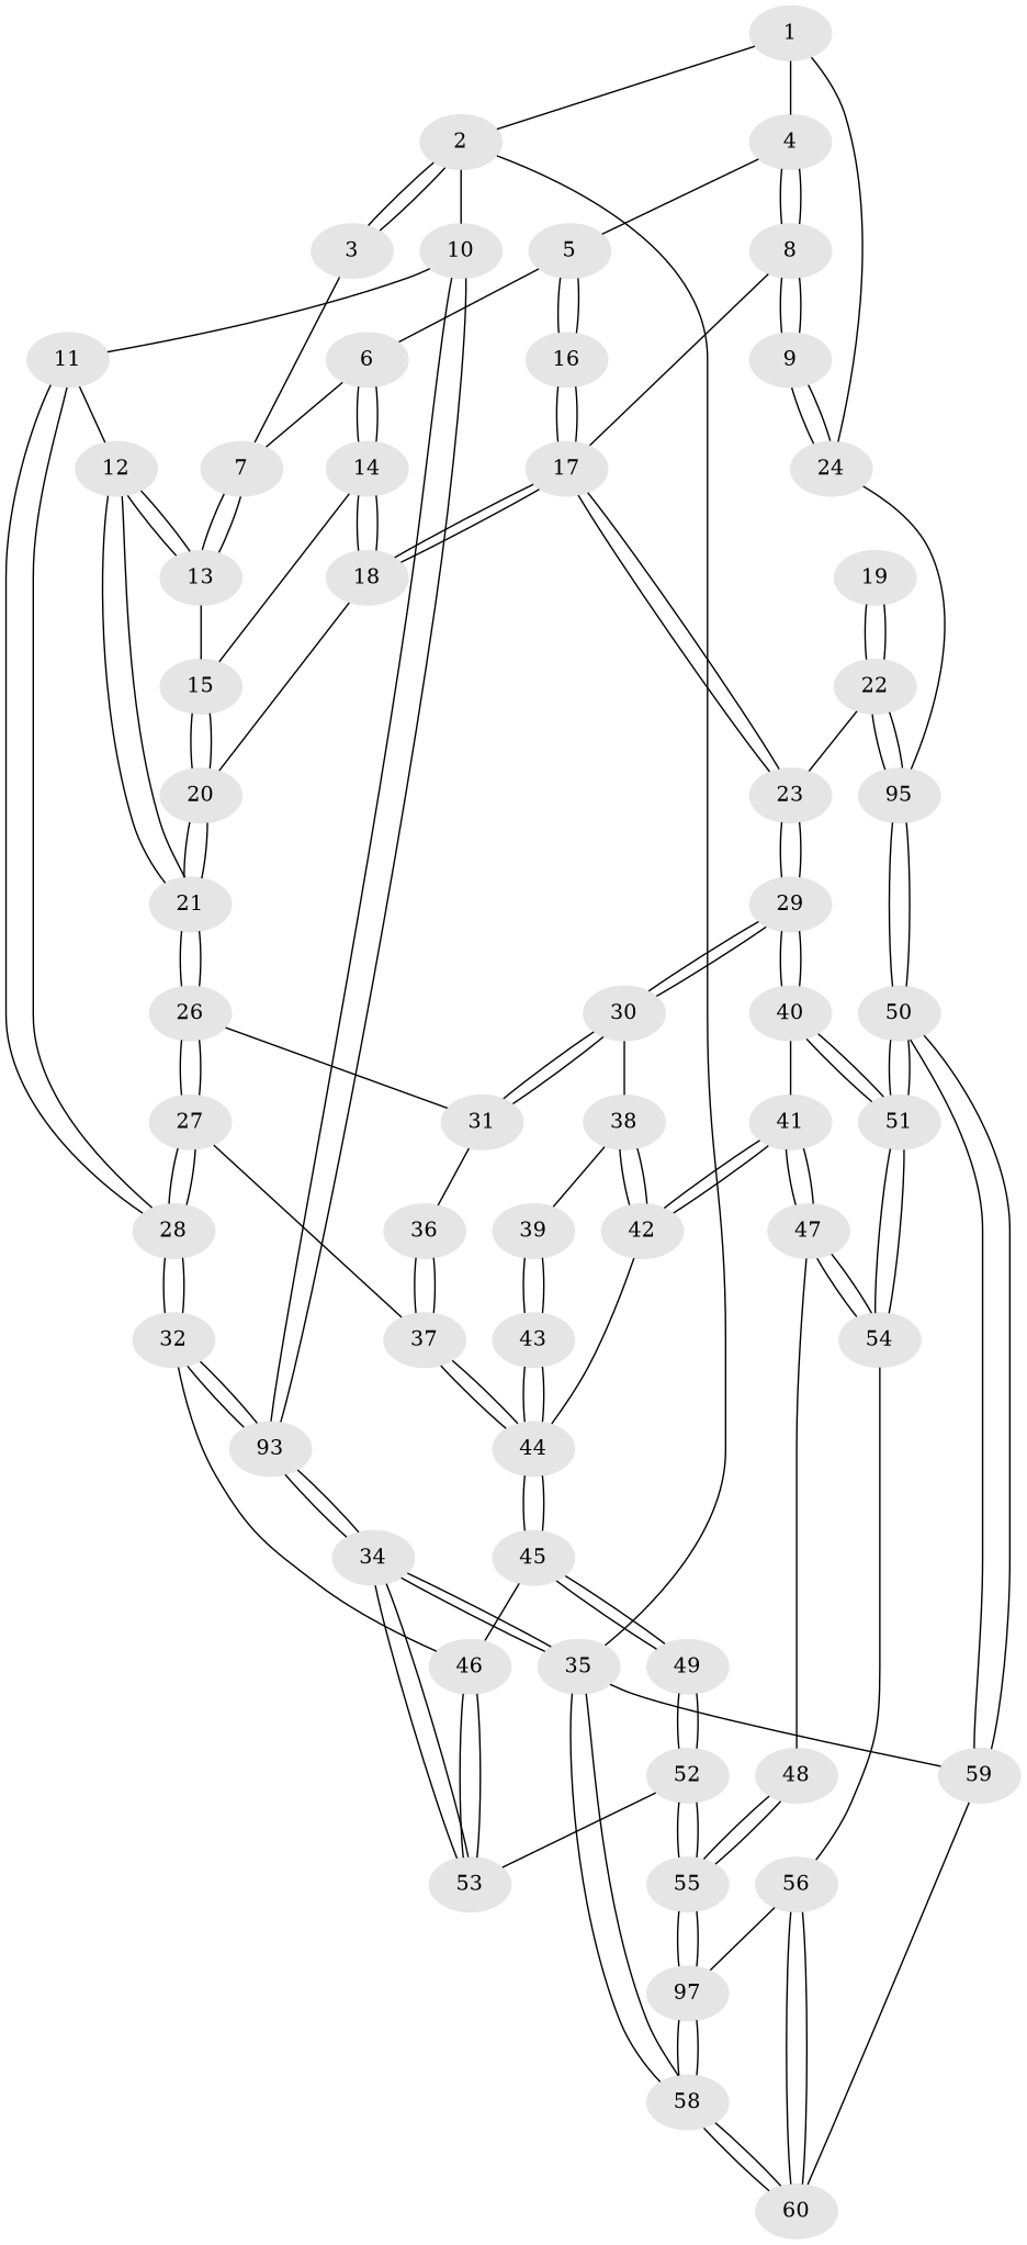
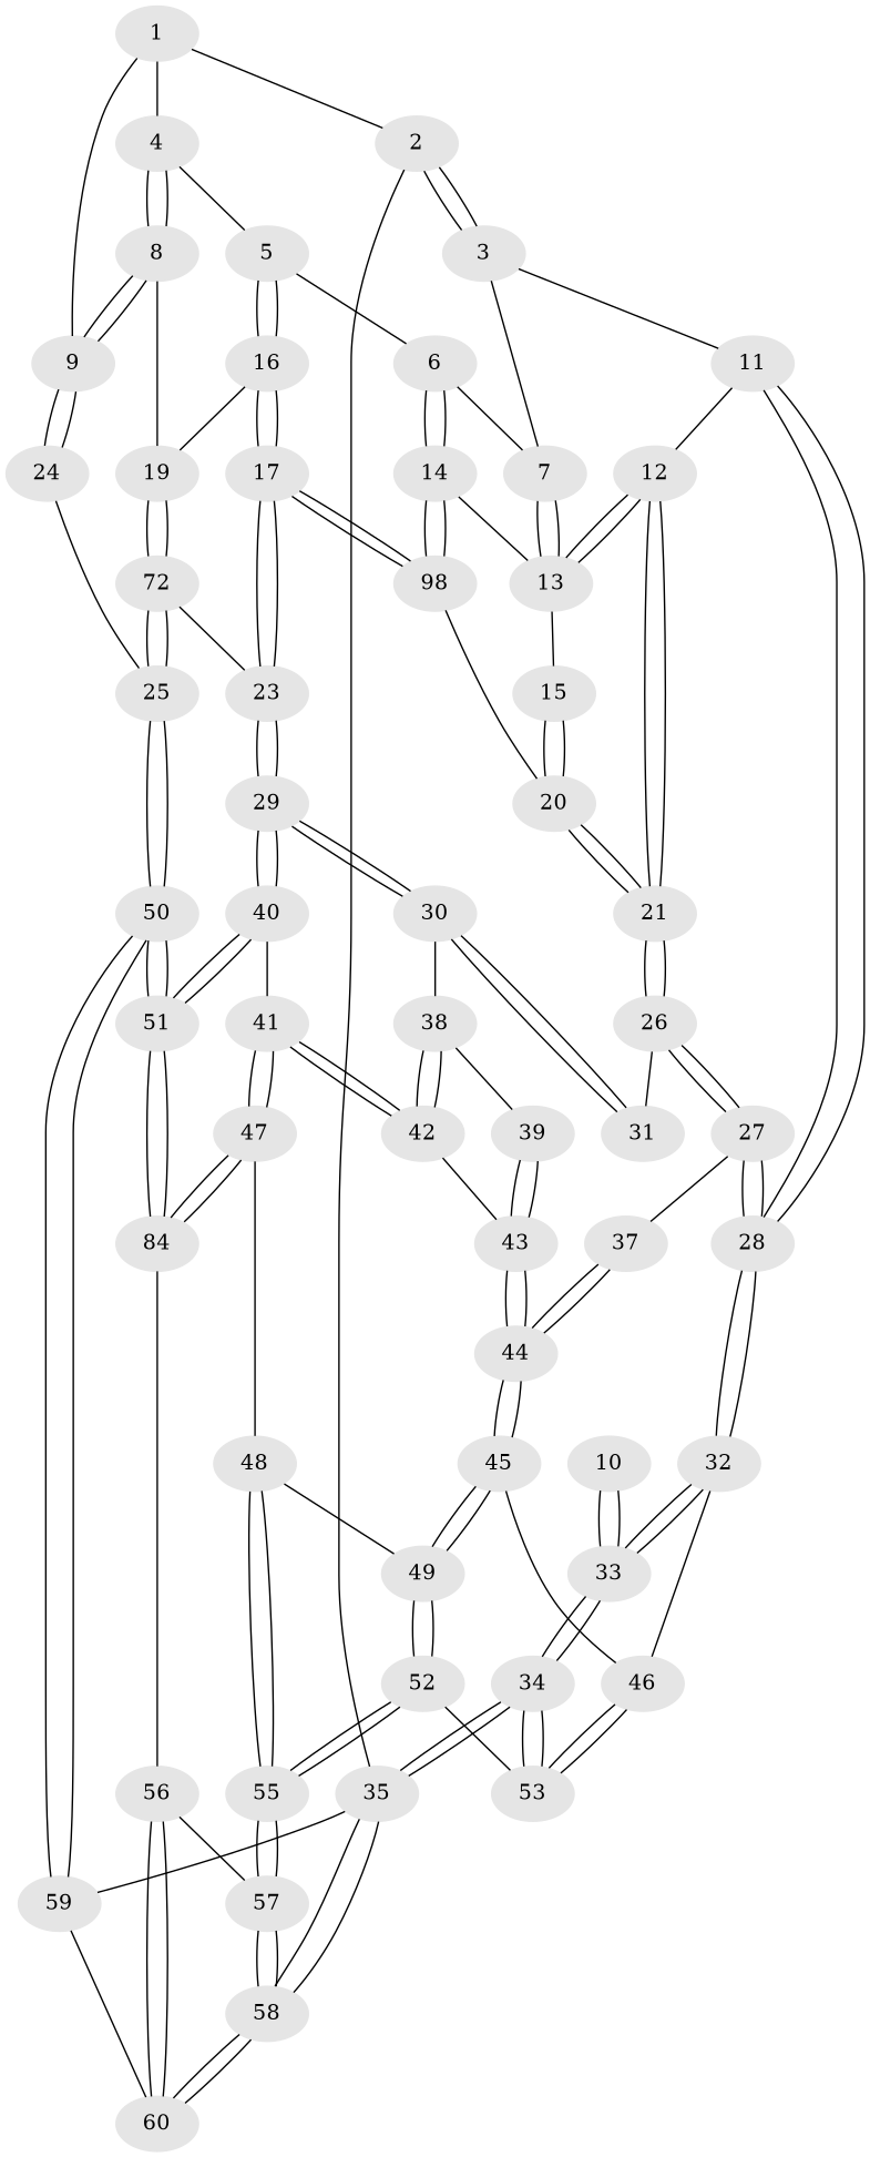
  graph {
    node [color=gray90 style=filled]
    1
    2
    4
    9
    3
    10
    35
    5
    8
    24
    7
    11
-   33 [label=93]
+   33
    59
    58
    13
    6
    16
    19
    14
    17
    15
-   18
-   22
-   25 [label=95]
+   18 [label=98]
+   22 [label=72]
+   25
    12
    28
    34
    21
    32
    26
    20
    23
    29
    27
    31
    50
    30
    40
    60
    51
    37
-   36
    44
    46
    38
    41
    39
    42
    53
    43
    45
    47
-   54
+   54 [label=84]
    48
    49
    52
    55
    56
-   57 [label=97]
+   57
    1 -- 2
    1 -- 4
-   1 -- 24
+   1 -- 9
    2 -- 3
    2 -- 3
-   2 -- 10
    2 -- 35
    4 -- 5
    4 -- 8
    4 -- 8
    9 -- 24
    9 -- 24
    3 -- 7
-   10 -- 11
+   3 -- 11
    10 -- 33
    10 -- 33
    35 -- 59
    35 -- 58
    35 -- 58
    5 -- 6
    5 -- 16
    5 -- 16
    8 -- 9
    8 -- 9
-   8 -- 17
+   8 -- 19
    24 -- 25
    7 -- 13
    7 -- 13
    11 -- 12
    11 -- 28
    11 -- 28
    33 -- 34
    33 -- 34
    59 -- 60
    58 -- 60
    58 -- 60
    13 -- 15
    6 -- 7
    6 -- 14
    6 -- 14
+   16 -- 19
    16 -- 17
    16 -- 17
    19 -- 22
    19 -- 22
-   14 -- 15
+   14 -- 13
    14 -- 18
    14 -- 18
    17 -- 18
    17 -- 18
    17 -- 23
    17 -- 23
    15 -- 20
    15 -- 20
    18 -- 20
    22 -- 25
    22 -- 25
    22 -- 23
    25 -- 50
    25 -- 50
    12 -- 13
    12 -- 13
    12 -- 21
    12 -- 21
    28 -- 32
    28 -- 32
    34 -- 35
    34 -- 35
    34 -- 53
    34 -- 53
    21 -- 26
    21 -- 26
    32 -- 33
    32 -- 33
    32 -- 46
    26 -- 27
    26 -- 27
    26 -- 31
    20 -- 21
    20 -- 21
    23 -- 29
    23 -- 29
    29 -- 30
    29 -- 30
    29 -- 40
    29 -- 40
    27 -- 28
    27 -- 28
    27 -- 37
-   31 -- 36
    50 -- 59
    50 -- 59
    50 -- 51
    50 -- 51
    30 -- 31
    30 -- 31
    30 -- 38
    40 -- 51
    40 -- 51
    40 -- 41
    51 -- 54
    51 -- 54
    37 -- 44
    37 -- 44
-   36 -- 37
-   36 -- 37
    44 -- 45
    44 -- 45
    46 -- 53
    46 -- 53
    38 -- 39
    38 -- 42
    38 -- 42
    41 -- 42
    41 -- 42
    41 -- 47
    41 -- 47
    39 -- 43
    39 -- 43
-   42 -- 44
+   42 -- 43
    43 -- 44
    43 -- 44
    45 -- 46
    45 -- 49
    45 -- 49
    47 -- 54
    47 -- 54
    47 -- 48
    54 -- 56
+   48 -- 49
    48 -- 55
    48 -- 55
    49 -- 52
    49 -- 52
    52 -- 53
    52 -- 55
    52 -- 55
    55 -- 57
    55 -- 57
    56 -- 60
    56 -- 60
    56 -- 57
    57 -- 58
    57 -- 58
  }
